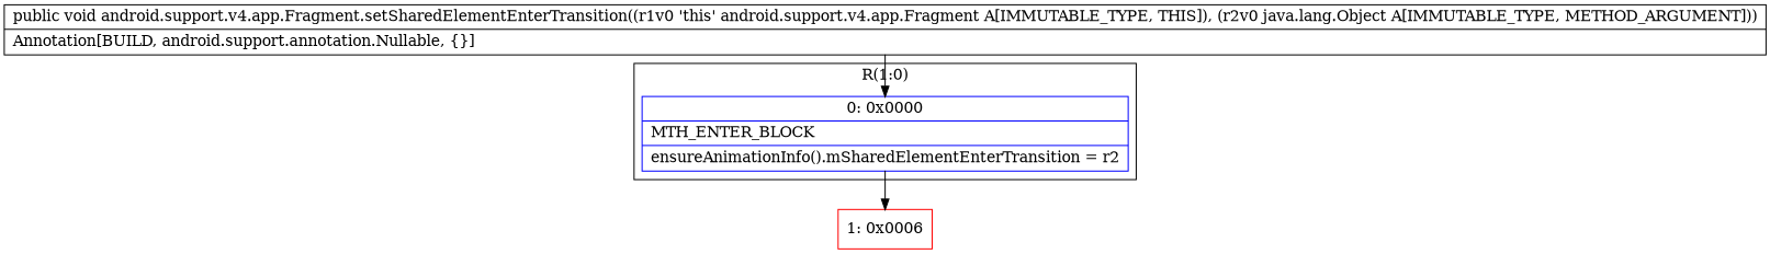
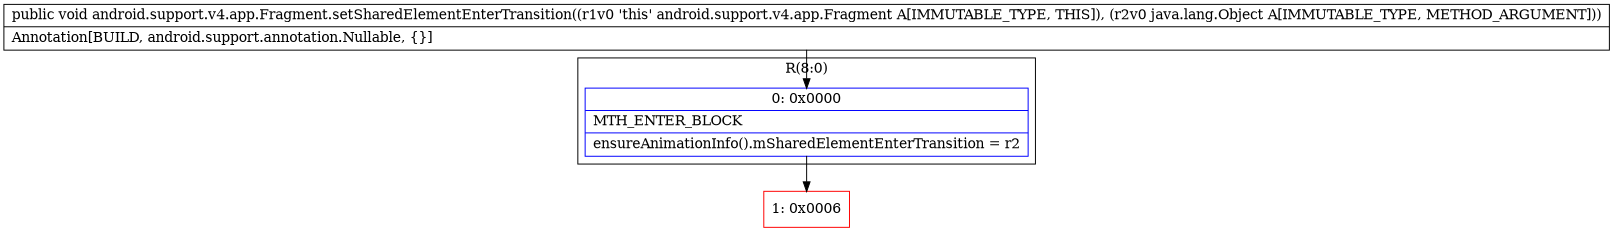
  digraph {
    node [shape=record]
    n1 [color=blue label="{0\:\ 0x0000|MTH_ENTER_BLOCK\l|ensureAnimationInfo().mSharedElementEnterTransition = r2\l}"]
    n2 [color=red label="{1\:\ 0x0006}"]
    n3 [label="{public void android.support.v4.app.Fragment.setSharedElementEnterTransition((r1v0 'this' android.support.v4.app.Fragment A[IMMUTABLE_TYPE, THIS]), (r2v0 java.lang.Object A[IMMUTABLE_TYPE, METHOD_ARGUMENT]))  | Annotation[BUILD, android.support.annotation.Nullable, \{\}]\l}"]
    subgraph cluster_1 {
-     label="R(1:0)"
+     label="R(8:0)"
      n1
    }
    n1 -> n2
    n3 -> n1
  }
